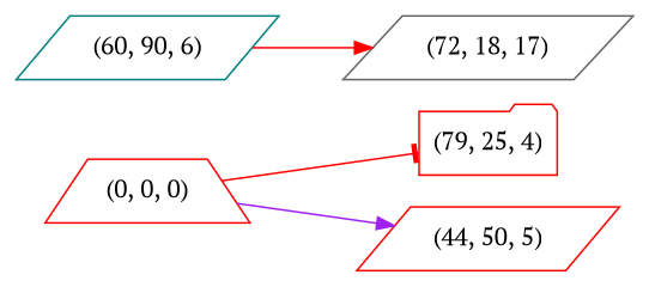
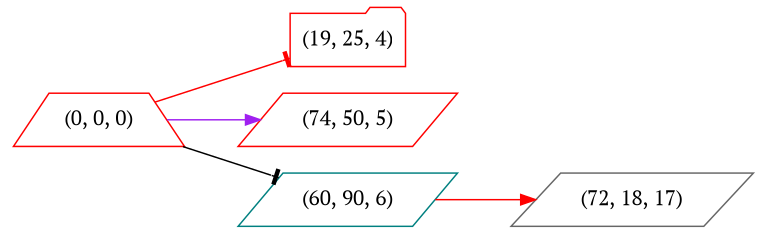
  digraph {
    fontname="PT Serif"
    rankdir=LR
    node [color=red fontname="PT Serif" shape=parallelogram]
    edge [arrowhead=tee color=red fontname="PT Serif"]
-   "(19, 25, 4)" [shape=folder label="(79, 25, 4)"]
+   "(19, 25, 4)" [shape=folder]
    "(0, 0, 0)" [shape=trapezium]
-   "(44, 50, 5)"
+   "(44, 50, 5)" [label="(74, 50, 5)"]
    "(60, 90, 6)" [color=teal]
    n5 [color=gray40 label="(72, 18, 17)"]
    "(0, 0, 0)" -> "(19, 25, 4)"
    "(0, 0, 0)" -> "(44, 50, 5)" [arrowhead=normal color=purple]
+   "(0, 0, 0)" -> "(60, 90, 6)" [color=black]
    "(60, 90, 6)" -> n5 [arrowhead=normal]
  }
